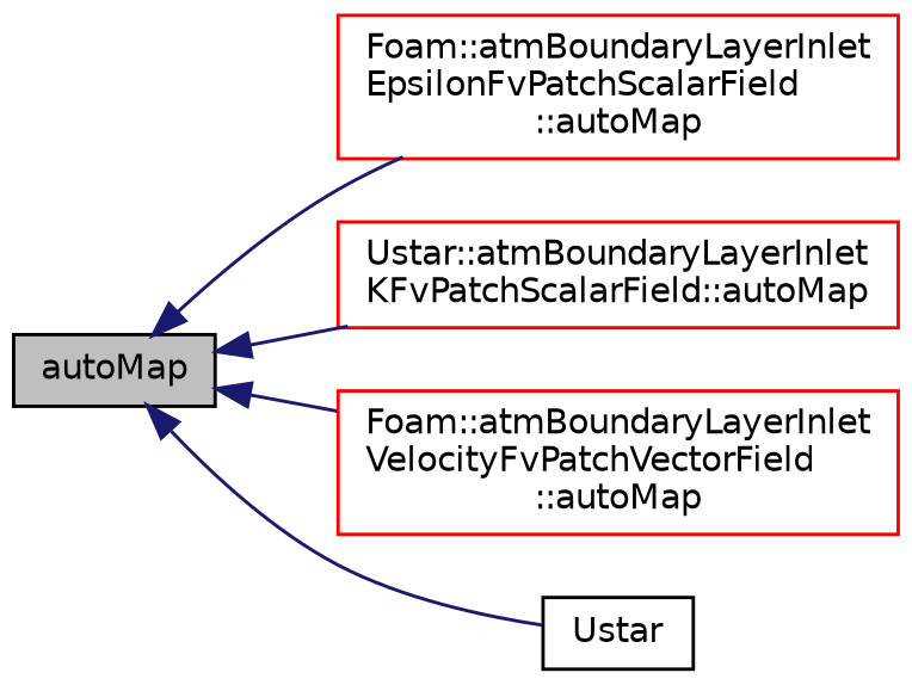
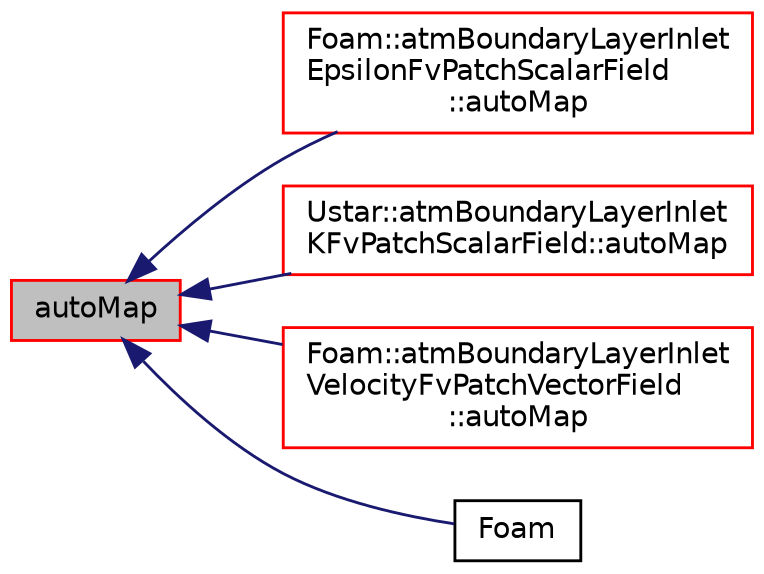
  digraph {
    rankdir=LR
    node [color=red fontname=Helvetica fontsize=10 shape=record]
    edge [color=midnightblue dir=back fontname=Helvetica fontsize=10 labelfontname=Helvetica labelfontsize=10 style=solid]
-   n1 [color=black fillcolor=grey75 fontcolor=black height=0.2 label=autoMap style=filled width=0.4]
+   n1 [fillcolor=grey75 fontcolor=black height=0.2 label=autoMap style=filled width=0.4]
    n2 [height=0.2 label="Foam::atmBoundaryLayerInlet\lEpsilonFvPatchScalarField\l::autoMap" width=0.4]
    n3 [height=0.2 label="Ustar::atmBoundaryLayerInlet\lKFvPatchScalarField::autoMap" width=0.4]
    n4 [height=0.2 label="Foam::atmBoundaryLayerInlet\lVelocityFvPatchVectorField\l::autoMap" width=0.4]
-   n5 [color=black height=0.2 label=Ustar width=0.4]
+   n5 [color=black height=0.2 label=Foam width=0.4]
    n1 -> n2
    n1 -> n3
    n1 -> n4
    n1 -> n5
  }
